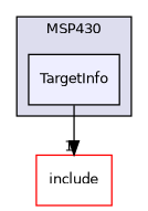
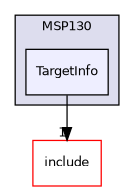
  digraph {
    compound=true
    node [fontname=Helvetica fontsize=10 shape=box]
    n1 [fillcolor="#eeeeff" label=TargetInfo pencolor=black style=filled]
    n2 [color=red label=include]
    subgraph cluster_1 {
      bgcolor="#ddddee"
      fontname=Helvetica
      fontsize=10
-     label=MSP430
+     label=MSP130
      pencolor=black
      n1
    }
    n1 -> n2 [headlabel=1 labeldistance=1.5 labelfontname=Helvetica labelfontsize=10]
  }
